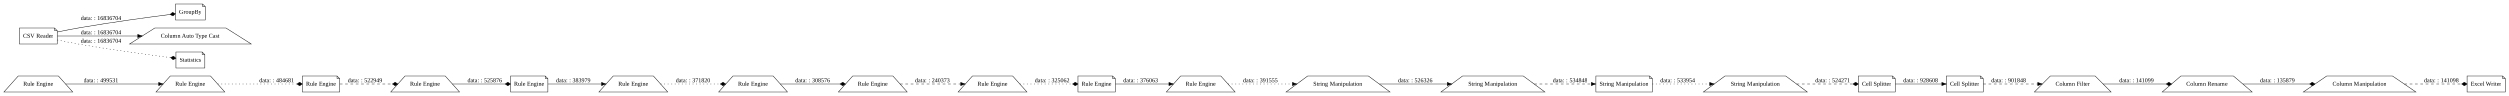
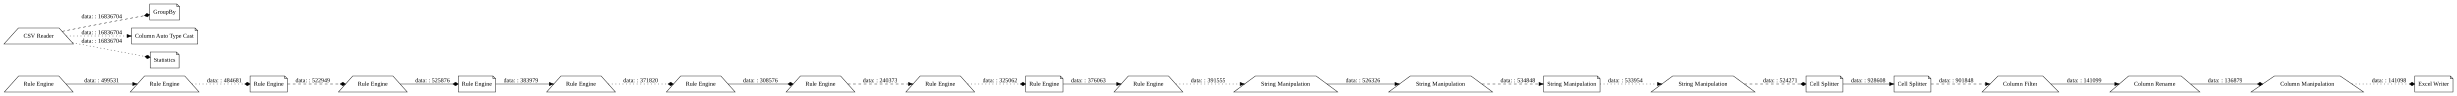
  digraph {
    fontname="Liberation Serif"
    rankdir=LR
    node [fontname="Liberation Serif" shape=trapezium]
    edge [arrowhead=diamond fontname="Liberation Serif" style=solid]
    n1 [label="Rule Engine" shape=note]
    n2 [label="Rule Engine"]
    n3 [label="Rule Engine"]
    n4 [label="Rule Engine"]
    n5 [label="Rule Engine" shape=note]
    n6 [label="Rule Engine"]
    n7 [label="Rule Engine"]
    n8 [label="Column Manipulation"]
    n9 [label="Excel Writer" shape=note]
    n10 [label=GroupBy shape=note]
    n11 [label="Column Filter"]
    n12 [label="Column Rename"]
    n13 [label="String Manipulation"]
    n14 [label="String Manipulation"]
    n15 [label="String Manipulation" shape=note]
    n16 [label="Rule Engine"]
    n17 [label="String Manipulation"]
    n18 [label="Cell Splitter" shape=note]
    n19 [label="Cell Splitter" shape=note]
-   n20 [label="Column Auto Type Cast"]
+   n20 [label="Column Auto Type Cast" shape=note]
    n21 [label=Statistics shape=note]
-   n22 [label="CSV Reader" shape=note]
+   n22 [label="CSV Reader"]
    n23 [label="Rule Engine"]
    n24 [label="Rule Engine" shape=note]
    n25 [label="Rule Engine"]
    n1 -> n2 [arrowhead=normal label="data: : 383979"]
    n2 -> n3 [label="data: : 371820" style=dotted]
    n3 -> n7 [label="data: : 308576"]
    n4 -> n5 [label="data: : 484681" style=dotted]
    n5 -> n6 [label="data: : 522949" style=dashed]
    n6 -> n1 [label="data: : 525876"]
    n7 -> n23 [arrowhead=normal label="data: : 240373" style=dashed]
-   n8 -> n9 [label="data: : 141098" style=dashed]
-   n11 -> n12 [label="data: : 141099"]
-   n12 -> n8 [label="data: : 135879"]
+   n8 -> n9 [label="data: : 141098" style=dotted]
+   n11 -> n12 [arrowhead=normal label="data: : 141099"]
+   n12 -> n8 [label="data: : 136879"]
    n13 -> n14 [arrowhead=normal label="data: : 526326"]
    n14 -> n15 [arrowhead=normal label="data: : 534848" style=dashed]
    n15 -> n17 [arrowhead=normal label="data: : 533954" style=dotted]
    n16 -> n4 [arrowhead=normal label="data: : 499531"]
    n17 -> n18 [label="data: : 524271" style=dashed]
    n18 -> n19 [arrowhead=normal label="data: : 928608"]
    n19 -> n11 [arrowhead=normal label="data: : 901848" style=dashed]
-   n22 -> n10 [label="data: : 16836704"]
-   n22 -> n20 [arrowhead=normal label="data: : 16836704"]
+   n22 -> n10 [label="data: : 16836704" style=dashed]
+   n22 -> n20 [arrowhead=normal label="data: : 16836704" style=dotted]
    n22 -> n21 [label="data: : 16836704" style=dotted]
    n23 -> n24 [label="data: : 325062" style=dotted]
    n24 -> n25 [arrowhead=normal label="data: : 376063"]
    n25 -> n13 [arrowhead=normal label="data: : 391555" style=dotted]
  }
